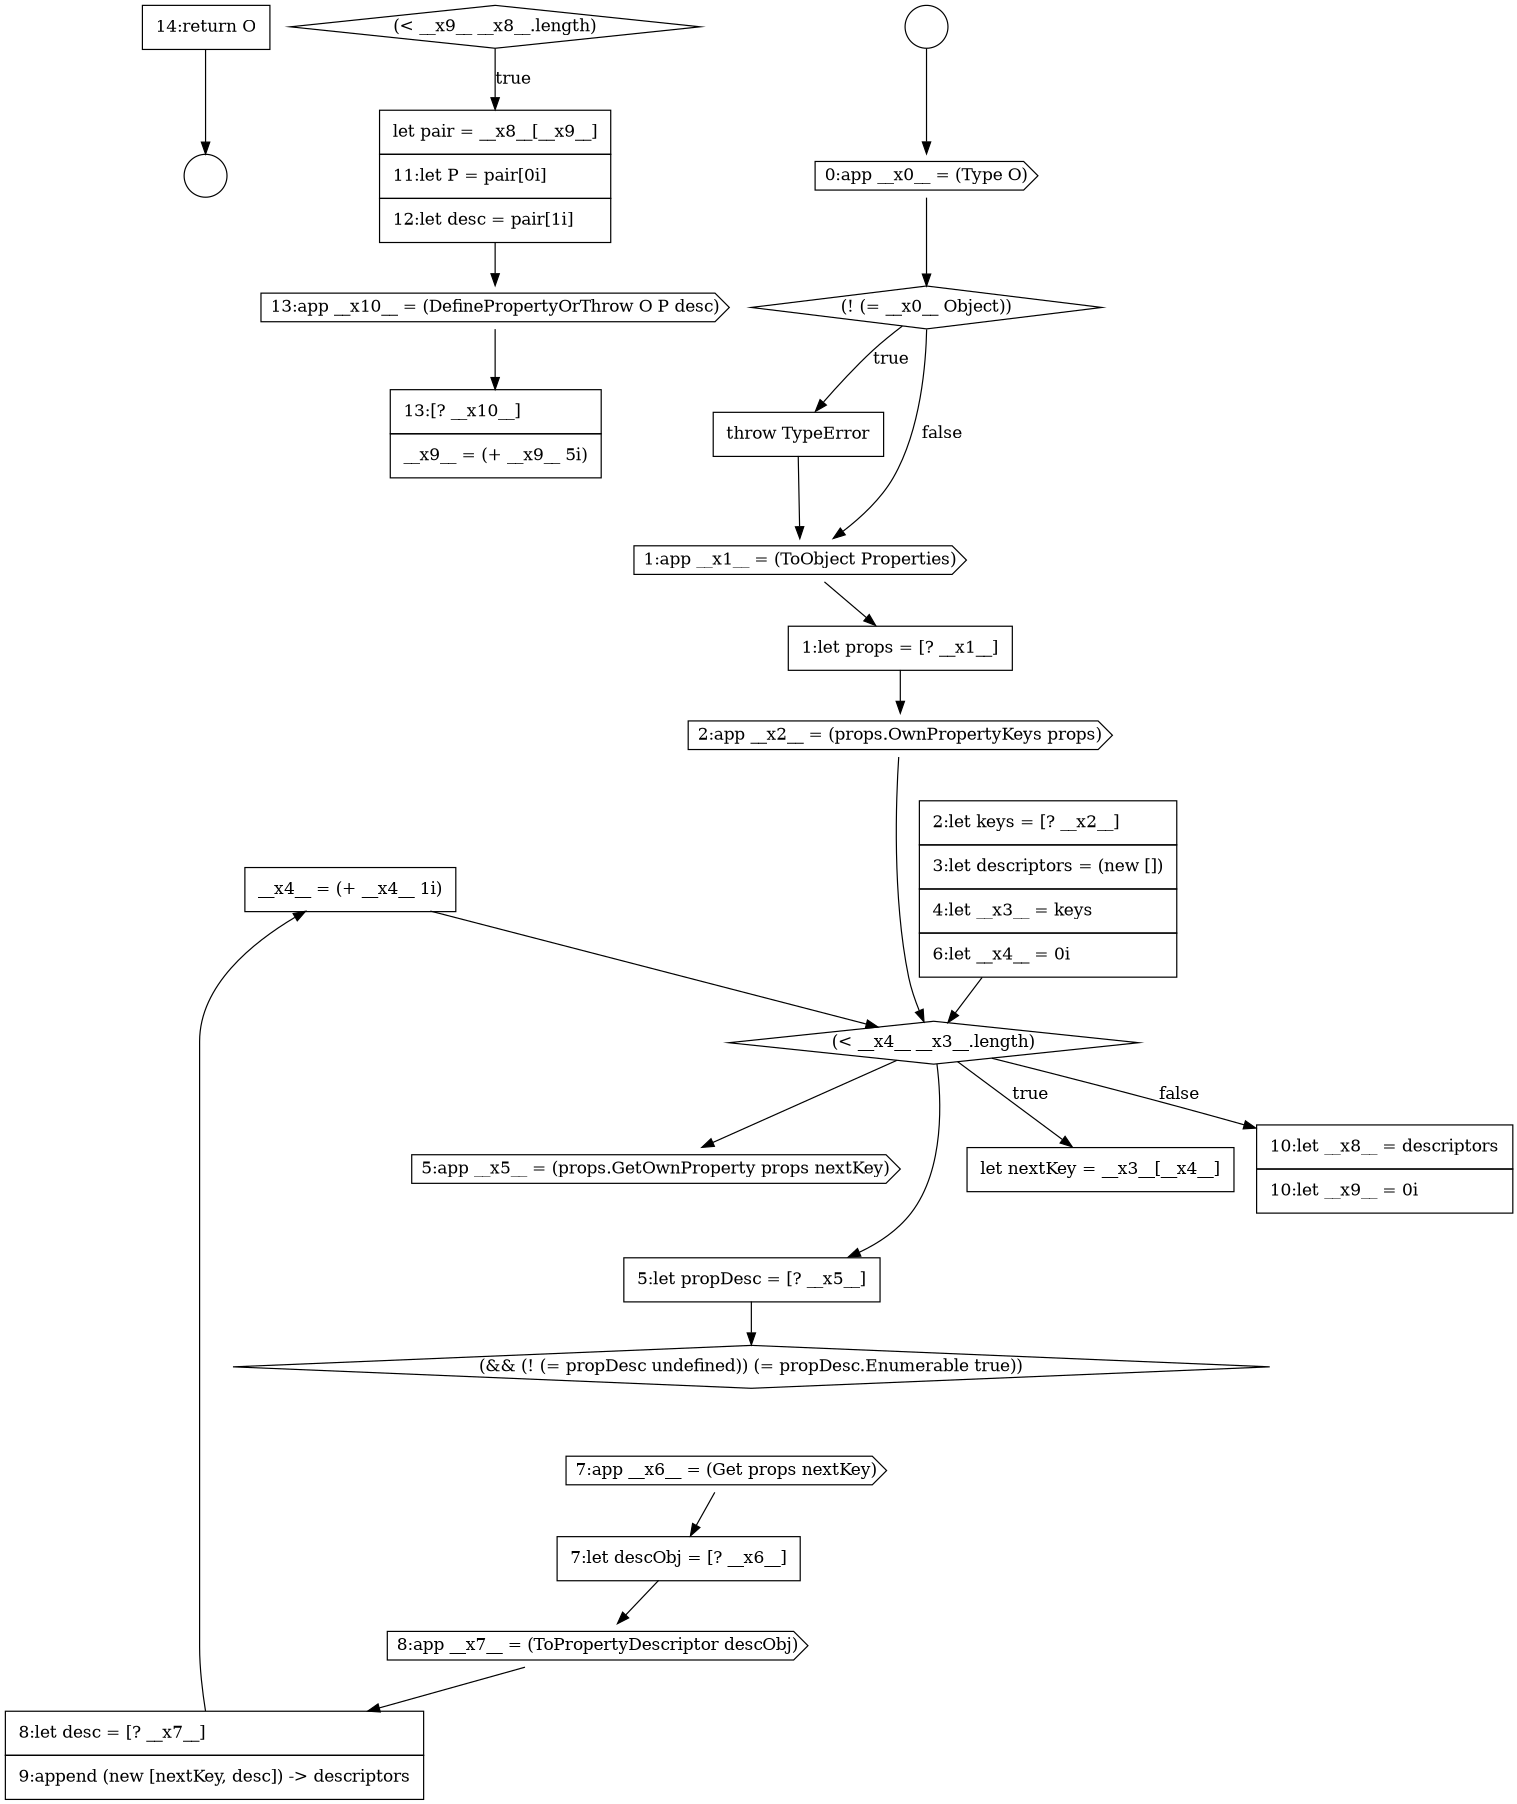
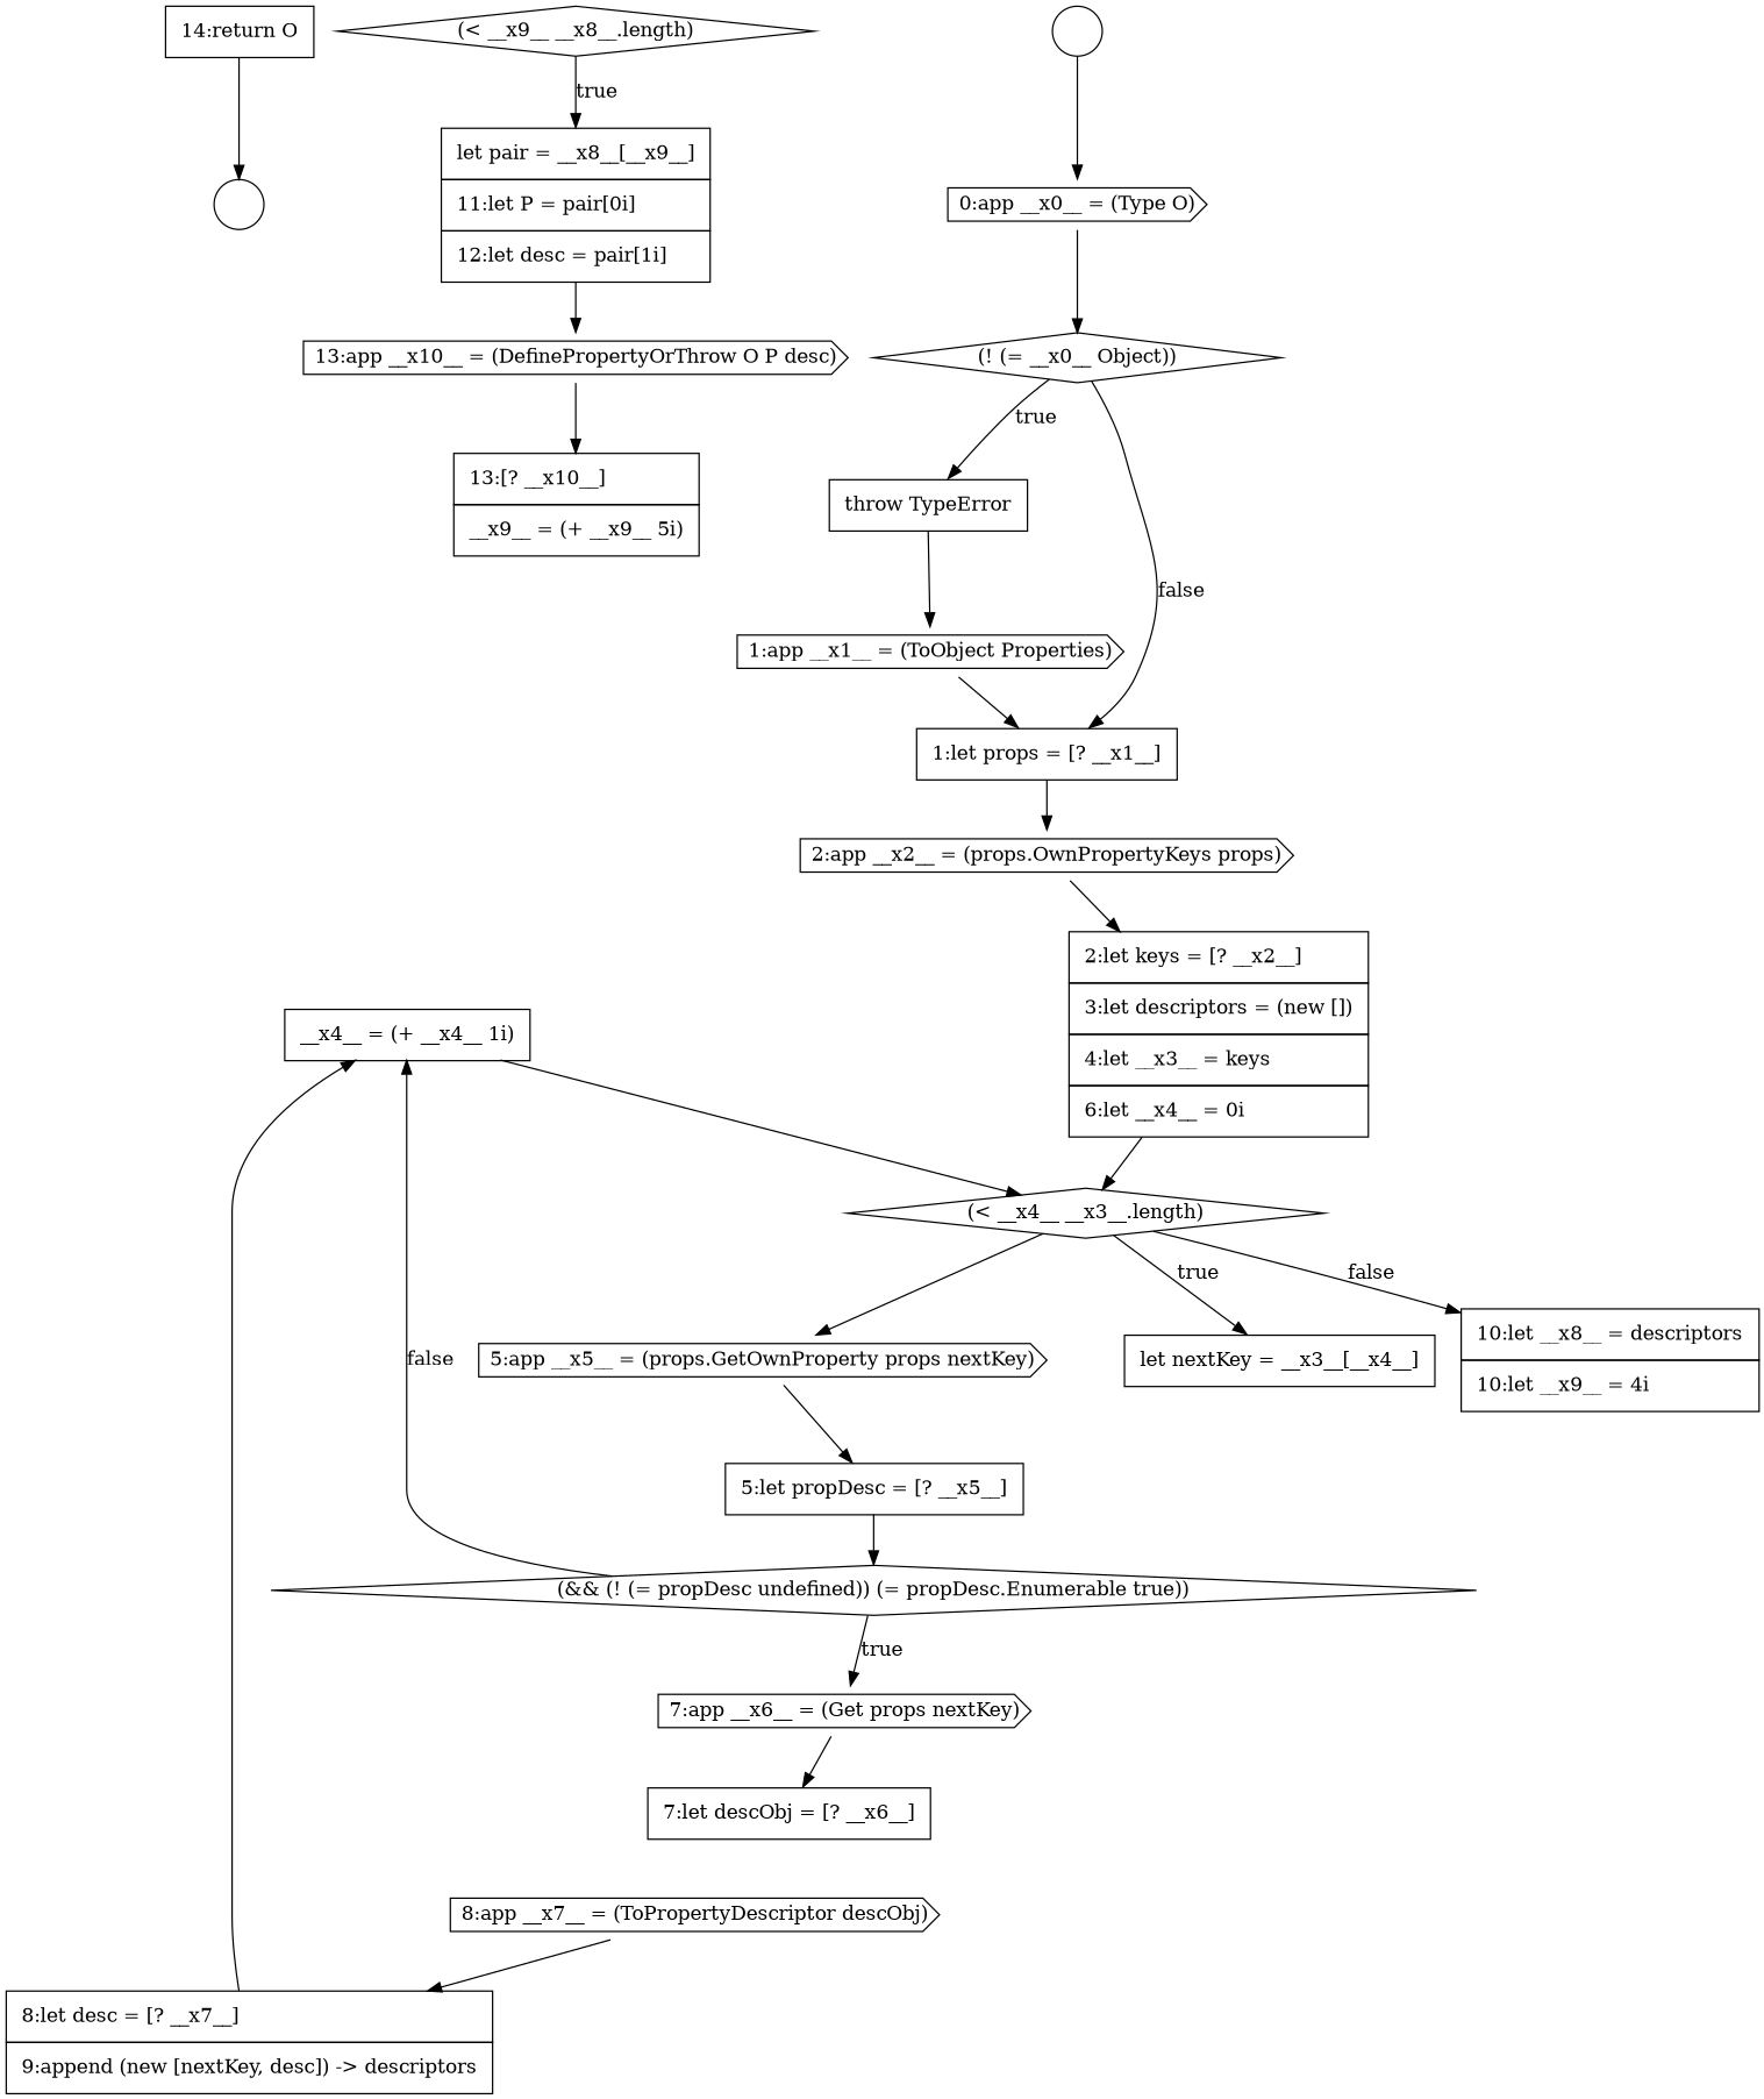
  digraph {
    node [color=black fillcolor=white shape=none style=filled]
    edge [color=black]
    n1 [label=" " shape=circle]
    n2 [label=<<font color="black">     <table border="0" cellborder="1" cellspacing="0" cellpadding="10">       <tr><td align="left">13:[? __x10__]</td></tr>       <tr><td align="left">__x9__ = (+ __x9__ 5i)</td></tr>     </table>   </font>> margin=0]
    n3 [label=<<font color="black">(&lt; __x9__ __x8__.length)</font>> shape=diamond]
    n4 [label=<<font color="black">     <table border="0" cellborder="1" cellspacing="0" cellpadding="10">       <tr><td align="left">let pair = __x8__[__x9__]</td></tr>       <tr><td align="left">11:let P = pair[0i]</td></tr>       <tr><td align="left">12:let desc = pair[1i]</td></tr>     </table>   </font>> margin=0]
    n5 [label=<<font color="black">     <table border="0" cellborder="1" cellspacing="0" cellpadding="10">       <tr><td align="left">__x4__ = (+ __x4__ 1i)</td></tr>     </table>   </font>> margin=0]
    n6 [label=<<font color="black">(&lt; __x4__ __x3__.length)</font>> shape=diamond]
    n7 [label=<<font color="black">     <table border="0" cellborder="1" cellspacing="0" cellpadding="10">       <tr><td align="left">let nextKey = __x3__[__x4__]</td></tr>     </table>   </font>> margin=0]
-   n8 [label=<<font color="black">     <table border="0" cellborder="1" cellspacing="0" cellpadding="10">       <tr><td align="left">10:let __x8__ = descriptors</td></tr>       <tr><td align="left">10:let __x9__ = 0i</td></tr>     </table>   </font>> margin=0]
+   n8 [label=<<font color="black">     <table border="0" cellborder="1" cellspacing="0" cellpadding="10">       <tr><td align="left">10:let __x8__ = descriptors</td></tr>       <tr><td align="left">10:let __x9__ = 4i</td></tr>     </table>   </font>> margin=0]
    n9 [label=<<font color="black">5:app __x5__ = (props.GetOwnProperty props nextKey)</font>> shape=cds]
    n10 [label=<<font color="black">0:app __x0__ = (Type O)</font>> shape=cds]
    n11 [label=<<font color="black">(! (= __x0__ Object))</font>> shape=diamond]
    n12 [label=<<font color="black">     <table border="0" cellborder="1" cellspacing="0" cellpadding="10">       <tr><td align="left">throw TypeError</td></tr>     </table>   </font>> margin=0]
    n13 [label=<<font color="black">1:app __x1__ = (ToObject Properties)</font>> shape=cds]
    n14 [label=<<font color="black">     <table border="0" cellborder="1" cellspacing="0" cellpadding="10">       <tr><td align="left">2:let keys = [? __x2__]</td></tr>       <tr><td align="left">3:let descriptors = (new [])</td></tr>       <tr><td align="left">4:let __x3__ = keys</td></tr>       <tr><td align="left">6:let __x4__ = 0i</td></tr>     </table>   </font>> margin=0]
    n15 [label=<<font color="black">(&amp;&amp; (! (= propDesc undefined)) (= propDesc.Enumerable true))</font>> shape=diamond]
    n16 [label=<<font color="black">7:app __x6__ = (Get props nextKey)</font>> shape=cds]
    n17 [label=<<font color="black">     <table border="0" cellborder="1" cellspacing="0" cellpadding="10">       <tr><td align="left">7:let descObj = [? __x6__]</td></tr>     </table>   </font>> margin=0]
    n18 [label=<<font color="black">13:app __x10__ = (DefinePropertyOrThrow O P desc)</font>> shape=cds]
    n19 [label=<<font color="black">     <table border="0" cellborder="1" cellspacing="0" cellpadding="10">       <tr><td align="left">1:let props = [? __x1__]</td></tr>     </table>   </font>> margin=0]
    n20 [label=<<font color="black">2:app __x2__ = (props.OwnPropertyKeys props)</font>> shape=cds]
    n21 [label=<<font color="black">8:app __x7__ = (ToPropertyDescriptor descObj)</font>> shape=cds]
    n22 [label=<<font color="black">     <table border="0" cellborder="1" cellspacing="0" cellpadding="10">       <tr><td align="left">8:let desc = [? __x7__]</td></tr>       <tr><td align="left">9:append (new [nextKey, desc]) -&gt; descriptors</td></tr>     </table>   </font>> margin=0]
    n23 [label=<<font color="black">     <table border="0" cellborder="1" cellspacing="0" cellpadding="10">       <tr><td align="left">5:let propDesc = [? __x5__]</td></tr>     </table>   </font>> margin=0]
    n24 [label=<<font color="black">     <table border="0" cellborder="1" cellspacing="0" cellpadding="10">       <tr><td align="left">14:return O</td></tr>     </table>   </font>> margin=0]
    n25 [label=" " shape=circle]
    n3 -> n4 [label=<<font color="black">true</font>>]
    n4 -> n18
    n5 -> n6
    n6 -> n7 [label=<<font color="black">true</font>>]
    n6 -> n8 [label=<<font color="black">false</font>>]
    n6 -> n9
-   n6 -> n23
+   n9 -> n23
    n10 -> n11
    n11 -> n12 [label=<<font color="black">true</font>>]
-   n11 -> n13 [label=<<font color="black">false</font>>]
+   n11 -> n19 [label=<<font color="black">false</font>>]
    n12 -> n13
    n13 -> n19
    n14 -> n6
+   n15 -> n5 [label=<<font color="black">false</font>>]
+   n15 -> n16 [label=<<font color="black">true</font>>]
    n16 -> n17
-   n17 -> n21
    n18 -> n2
    n19 -> n20
-   n20 -> n6
+   n20 -> n14
    n21 -> n22
    n22 -> n5
    n23 -> n15
    n24 -> n1
    n25 -> n10
  }
